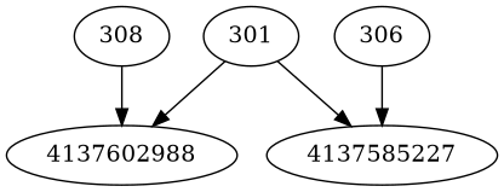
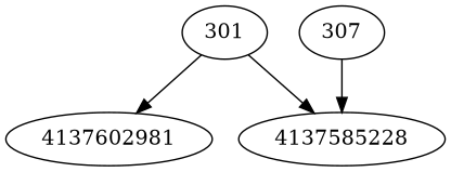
  strict digraph {
-   308
-   4137602981 [label=4137602988]
+   4137602981
    301
-   4137585227
-   307 [label=306]
-   308 -> 4137602981
+   4137585227 [label=4137585228]
+   307
    301 -> 4137602981
    301 -> 4137585227
    307 -> 4137585227
  }
